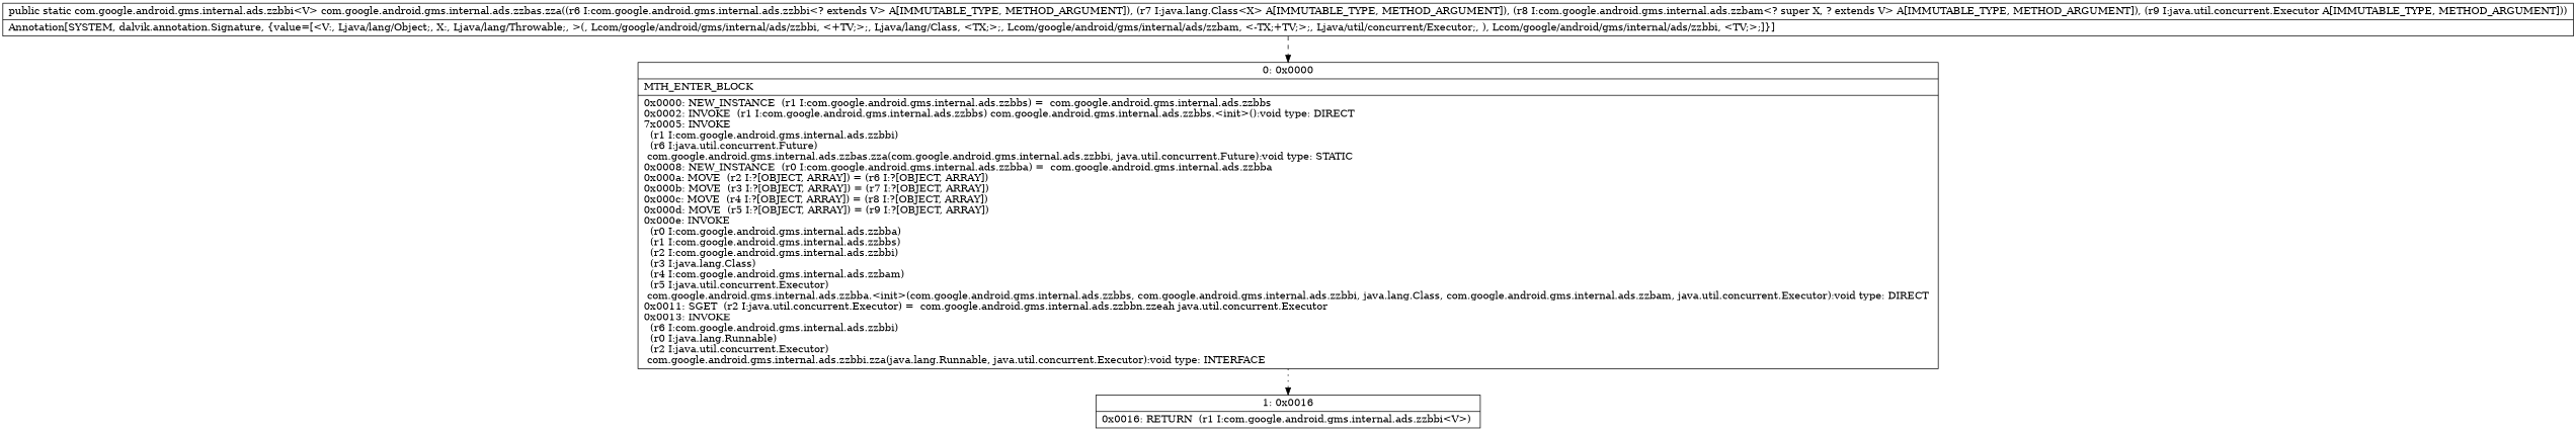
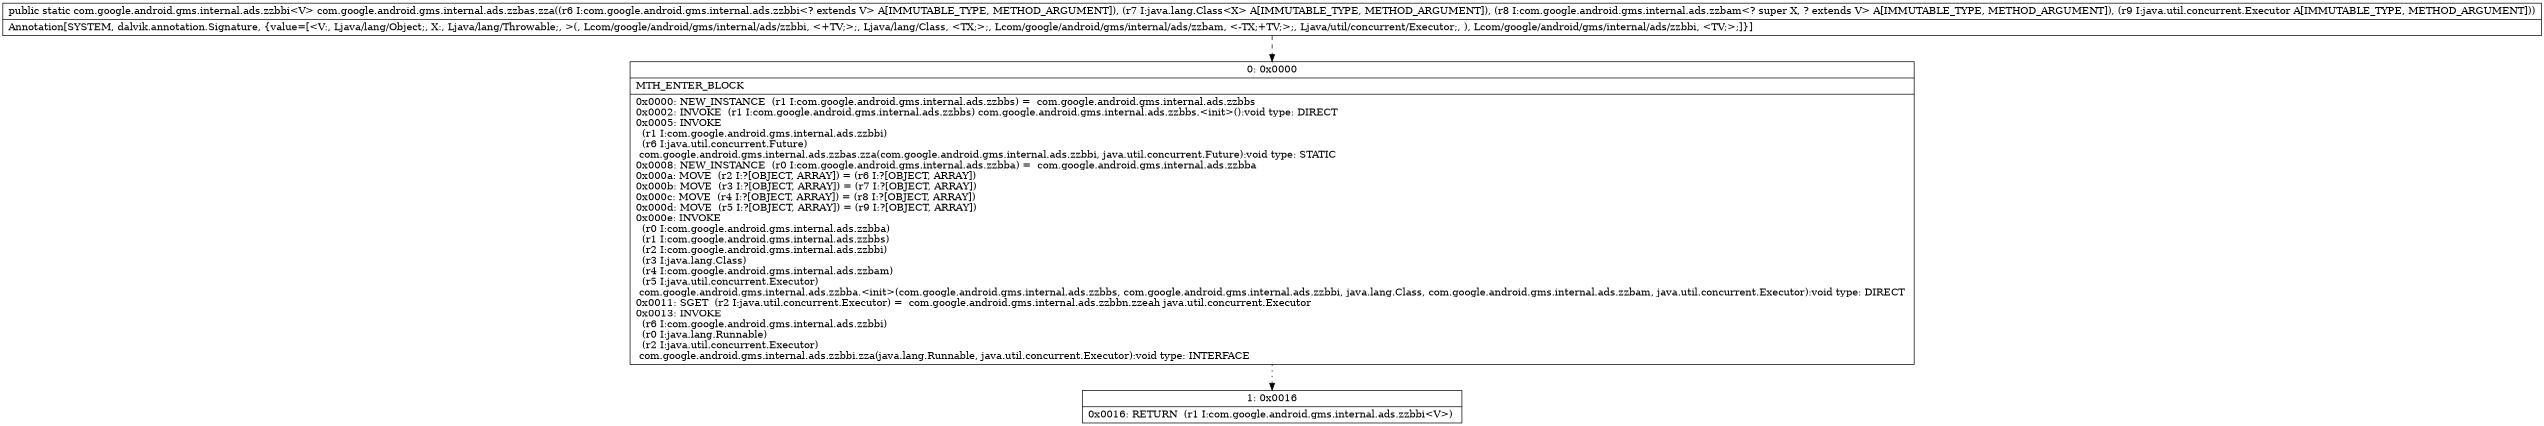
  digraph {
    node [shape=record]
-   n1 [label="{0\:\ 0x0000|MTH_ENTER_BLOCK\l|0x0000: NEW_INSTANCE  (r1 I:com.google.android.gms.internal.ads.zzbbs) =  com.google.android.gms.internal.ads.zzbbs \l0x0002: INVOKE  (r1 I:com.google.android.gms.internal.ads.zzbbs) com.google.android.gms.internal.ads.zzbbs.\<init\>():void type: DIRECT \l7x0005: INVOKE  \l  (r1 I:com.google.android.gms.internal.ads.zzbbi)\l  (r6 I:java.util.concurrent.Future)\l com.google.android.gms.internal.ads.zzbas.zza(com.google.android.gms.internal.ads.zzbbi, java.util.concurrent.Future):void type: STATIC \l0x0008: NEW_INSTANCE  (r0 I:com.google.android.gms.internal.ads.zzbba) =  com.google.android.gms.internal.ads.zzbba \l0x000a: MOVE  (r2 I:?[OBJECT, ARRAY]) = (r6 I:?[OBJECT, ARRAY]) \l0x000b: MOVE  (r3 I:?[OBJECT, ARRAY]) = (r7 I:?[OBJECT, ARRAY]) \l0x000c: MOVE  (r4 I:?[OBJECT, ARRAY]) = (r8 I:?[OBJECT, ARRAY]) \l0x000d: MOVE  (r5 I:?[OBJECT, ARRAY]) = (r9 I:?[OBJECT, ARRAY]) \l0x000e: INVOKE  \l  (r0 I:com.google.android.gms.internal.ads.zzbba)\l  (r1 I:com.google.android.gms.internal.ads.zzbbs)\l  (r2 I:com.google.android.gms.internal.ads.zzbbi)\l  (r3 I:java.lang.Class)\l  (r4 I:com.google.android.gms.internal.ads.zzbam)\l  (r5 I:java.util.concurrent.Executor)\l com.google.android.gms.internal.ads.zzbba.\<init\>(com.google.android.gms.internal.ads.zzbbs, com.google.android.gms.internal.ads.zzbbi, java.lang.Class, com.google.android.gms.internal.ads.zzbam, java.util.concurrent.Executor):void type: DIRECT \l0x0011: SGET  (r2 I:java.util.concurrent.Executor) =  com.google.android.gms.internal.ads.zzbbn.zzeah java.util.concurrent.Executor \l0x0013: INVOKE  \l  (r6 I:com.google.android.gms.internal.ads.zzbbi)\l  (r0 I:java.lang.Runnable)\l  (r2 I:java.util.concurrent.Executor)\l com.google.android.gms.internal.ads.zzbbi.zza(java.lang.Runnable, java.util.concurrent.Executor):void type: INTERFACE \l}"]
+   n1 [label="{0\:\ 0x0000|MTH_ENTER_BLOCK\l|0x0000: NEW_INSTANCE  (r1 I:com.google.android.gms.internal.ads.zzbbs) =  com.google.android.gms.internal.ads.zzbbs \l0x0002: INVOKE  (r1 I:com.google.android.gms.internal.ads.zzbbs) com.google.android.gms.internal.ads.zzbbs.\<init\>():void type: DIRECT \l0x0005: INVOKE  \l  (r1 I:com.google.android.gms.internal.ads.zzbbi)\l  (r6 I:java.util.concurrent.Future)\l com.google.android.gms.internal.ads.zzbas.zza(com.google.android.gms.internal.ads.zzbbi, java.util.concurrent.Future):void type: STATIC \l0x0008: NEW_INSTANCE  (r0 I:com.google.android.gms.internal.ads.zzbba) =  com.google.android.gms.internal.ads.zzbba \l0x000a: MOVE  (r2 I:?[OBJECT, ARRAY]) = (r6 I:?[OBJECT, ARRAY]) \l0x000b: MOVE  (r3 I:?[OBJECT, ARRAY]) = (r7 I:?[OBJECT, ARRAY]) \l0x000c: MOVE  (r4 I:?[OBJECT, ARRAY]) = (r8 I:?[OBJECT, ARRAY]) \l0x000d: MOVE  (r5 I:?[OBJECT, ARRAY]) = (r9 I:?[OBJECT, ARRAY]) \l0x000e: INVOKE  \l  (r0 I:com.google.android.gms.internal.ads.zzbba)\l  (r1 I:com.google.android.gms.internal.ads.zzbbs)\l  (r2 I:com.google.android.gms.internal.ads.zzbbi)\l  (r3 I:java.lang.Class)\l  (r4 I:com.google.android.gms.internal.ads.zzbam)\l  (r5 I:java.util.concurrent.Executor)\l com.google.android.gms.internal.ads.zzbba.\<init\>(com.google.android.gms.internal.ads.zzbbs, com.google.android.gms.internal.ads.zzbbi, java.lang.Class, com.google.android.gms.internal.ads.zzbam, java.util.concurrent.Executor):void type: DIRECT \l0x0011: SGET  (r2 I:java.util.concurrent.Executor) =  com.google.android.gms.internal.ads.zzbbn.zzeah java.util.concurrent.Executor \l0x0013: INVOKE  \l  (r6 I:com.google.android.gms.internal.ads.zzbbi)\l  (r0 I:java.lang.Runnable)\l  (r2 I:java.util.concurrent.Executor)\l com.google.android.gms.internal.ads.zzbbi.zza(java.lang.Runnable, java.util.concurrent.Executor):void type: INTERFACE \l}"]
    n2 [label="{1\:\ 0x0016|0x0016: RETURN  (r1 I:com.google.android.gms.internal.ads.zzbbi\<V\>) \l}"]
    n3 [label="{public static com.google.android.gms.internal.ads.zzbbi\<V\> com.google.android.gms.internal.ads.zzbas.zza((r6 I:com.google.android.gms.internal.ads.zzbbi\<? extends V\> A[IMMUTABLE_TYPE, METHOD_ARGUMENT]), (r7 I:java.lang.Class\<X\> A[IMMUTABLE_TYPE, METHOD_ARGUMENT]), (r8 I:com.google.android.gms.internal.ads.zzbam\<? super X, ? extends V\> A[IMMUTABLE_TYPE, METHOD_ARGUMENT]), (r9 I:java.util.concurrent.Executor A[IMMUTABLE_TYPE, METHOD_ARGUMENT]))  | Annotation[SYSTEM, dalvik.annotation.Signature, \{value=[\<V:, Ljava\/lang\/Object;, X:, Ljava\/lang\/Throwable;, \>(, Lcom\/google\/android\/gms\/internal\/ads\/zzbbi, \<+TV;\>;, Ljava\/lang\/Class, \<TX;\>;, Lcom\/google\/android\/gms\/internal\/ads\/zzbam, \<\-TX;+TV;\>;, Ljava\/util\/concurrent\/Executor;, ), Lcom\/google\/android\/gms\/internal\/ads\/zzbbi, \<TV;\>;]\}]\l}"]
    n1 -> n2 [style=dotted]
    n3 -> n1 [style=dashed]
  }
